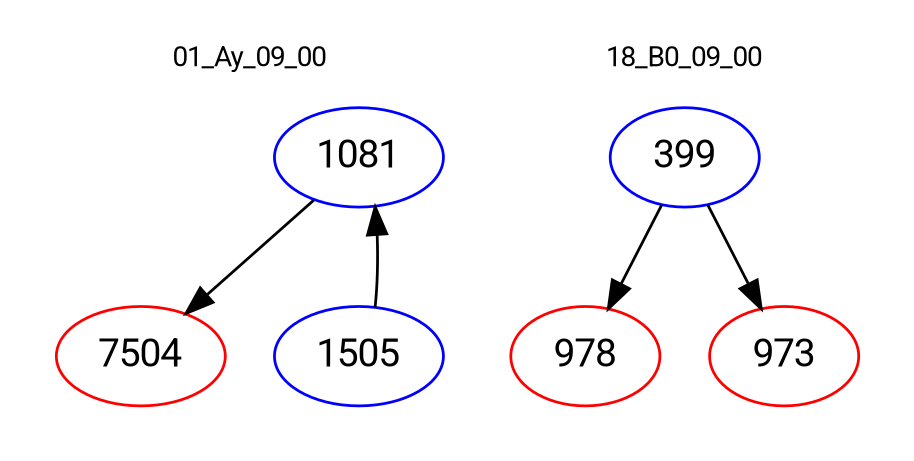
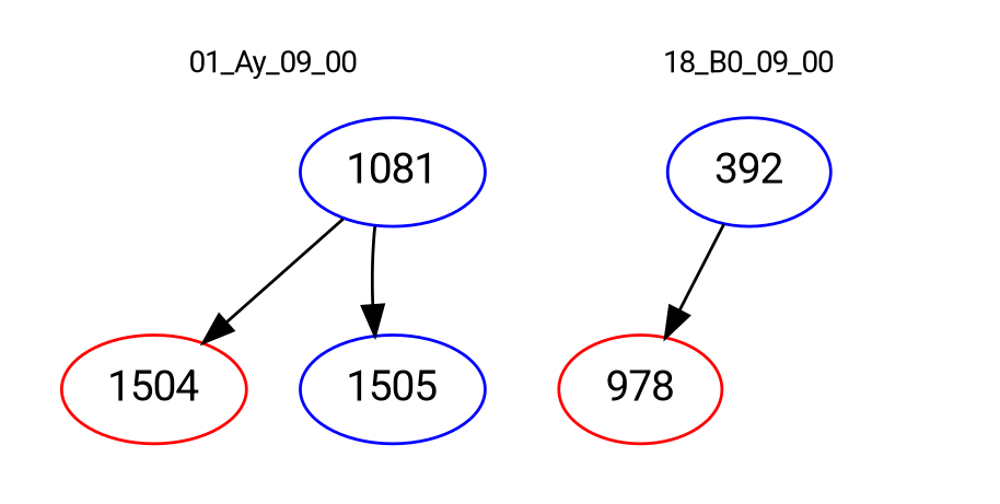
  digraph {
    fontname=Roboto
    node [color=blue fontname=Roboto]
    edge [color=black fontname=Roboto]
    n1 [label=1081]
-   n2 [color=red label=7504]
+   n2 [color=red label=1504]
    n3 [label=1505]
-   n4 [label=399]
+   n4 [label=392]
    n5 [color=red label=978]
-   n6 [color=red label=973]
    subgraph cluster_1 {
      color=white
      fontsize=10
      label="01_Ay_09_00"
      n1
      n2
      n3
    }
    subgraph cluster_2 {
      color=white
      fontsize=10
      label="18_B0_09_00"
      n4
      n5
-     n6
    }
    n1 -> n2
-   n3 -> n1
+   n1 -> n3
    n4 -> n5
-   n4 -> n6
  }
